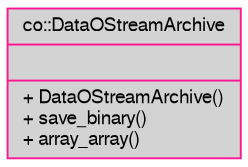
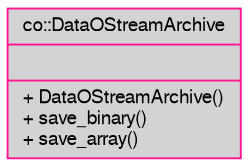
  digraph {
-   n1 [color=deeppink fillcolor=lightgrey fontcolor=black fontname=FreeSans fontsize=10 height=0.2 label="{co::DataOStreamArchive\n||+ DataOStreamArchive()\l+ save_binary()\l+ array_array()\l}" shape=record style=filled width=0.4]
+   n1 [color=deeppink fillcolor=lightgrey fontcolor=black fontname=FreeSans fontsize=10 height=0.2 label="{co::DataOStreamArchive\n||+ DataOStreamArchive()\l+ save_binary()\l+ save_array()\l}" shape=record style=filled width=0.4]
  }
